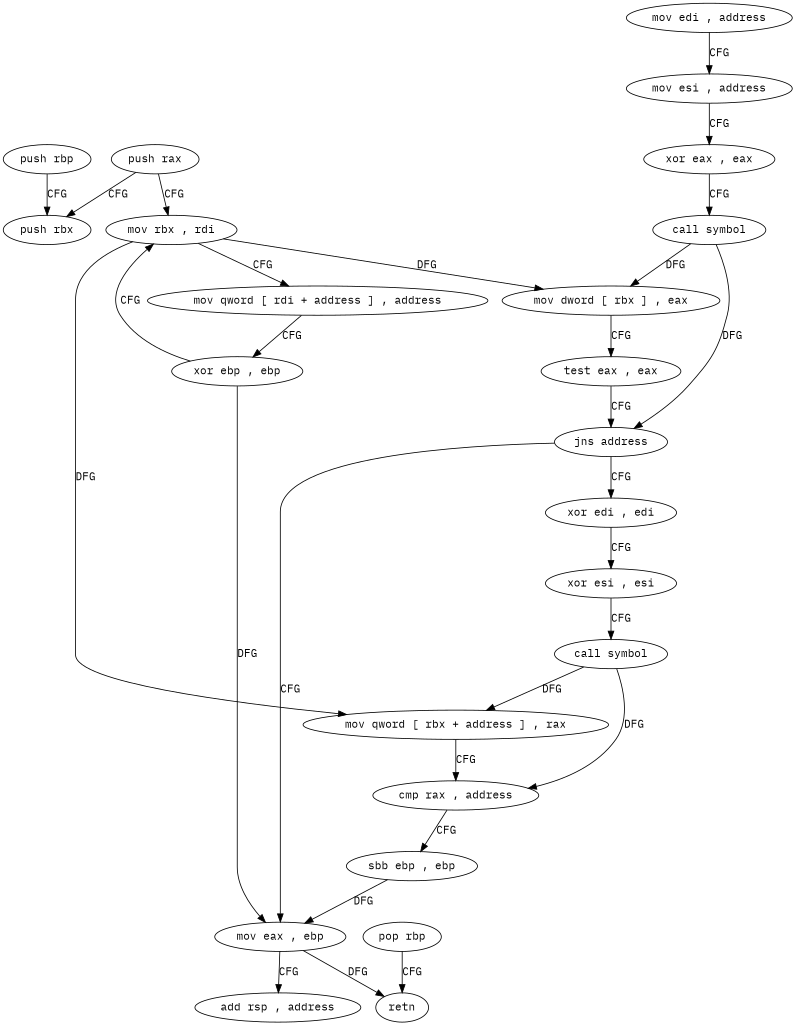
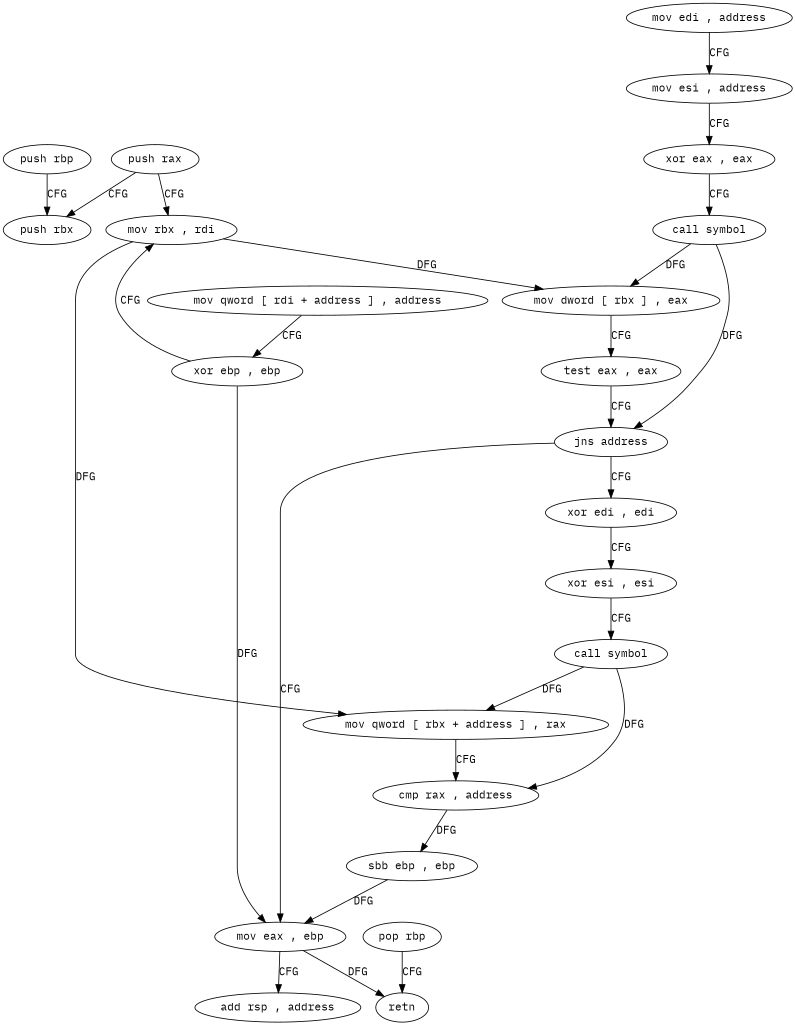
  digraph {
    fontname="IBM Plex Mono"
    node [fontname="IBM Plex Mono"]
    edge [fontname="IBM Plex Mono"]
    n1 [label="push rbp"]
    n2 [label="push rbx"]
    n3 [label="push rax"]
    n4 [label="mov rbx , rdi"]
    n5 [label="mov qword [ rdi + address ] , address"]
    n6 [label="mov dword [ rbx ] , eax"]
    n7 [label="mov qword [ rbx + address ] , rax"]
    n8 [label="xor ebp , ebp"]
    n9 [label="test eax , eax"]
    n10 [label="cmp rax , address"]
    n11 [label="mov eax , ebp"]
    n12 [label="mov edi , address"]
    n13 [label="mov esi , address"]
    n14 [label="add rsp , address"]
    n15 [label=retn]
    n16 [label="xor eax , eax"]
    n17 [label="call symbol"]
    n18 [label="jns address"]
    n19 [label="xor edi , edi"]
    n20 [label="xor esi , esi"]
    n21 [label="call symbol"]
    n22 [label="pop rbp"]
    n23 [label="sbb ebp , ebp"]
    n1 -> n2 [label=CFG]
    n3 -> n2 [label=CFG]
    n3 -> n4 [label=CFG]
-   n4 -> n5 [label=CFG]
    n4 -> n6 [label=DFG]
    n4 -> n7 [label=DFG]
    n5 -> n8 [label=CFG]
    n6 -> n9 [label=CFG]
    n7 -> n10 [label=CFG]
    n8 -> n4 [label=CFG]
    n8 -> n11 [label=DFG]
    n9 -> n18 [label=CFG]
-   n10 -> n23 [label=CFG]
+   n10 -> n23 [label=DFG]
    n11 -> n14 [label=CFG]
    n11 -> n15 [label=DFG]
    n12 -> n13 [label=CFG]
    n13 -> n16 [label=CFG]
    n16 -> n17 [label=CFG]
    n17 -> n6 [label=DFG]
    n17 -> n18 [label=DFG]
    n18 -> n11 [label=CFG]
    n18 -> n19 [label=CFG]
    n19 -> n20 [label=CFG]
    n20 -> n21 [label=CFG]
    n21 -> n7 [label=DFG]
    n21 -> n10 [label=DFG]
    n22 -> n15 [label=CFG]
    n23 -> n11 [label=DFG]
  }
